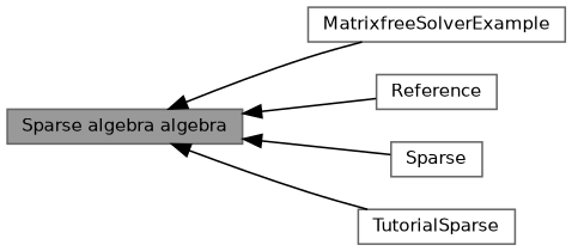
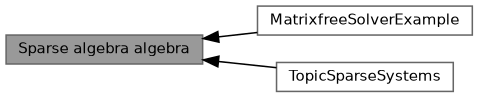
  digraph {
    rankdir=LR
    node [color=grey40 fillcolor=white fontname=Helvetica fontsize=10 shape=box style=filled]
    edge [dir=back fontname=Helvetica fontsize=10 labelfontname=Helvetica labelfontsize=10 shape=plaintext style=solid]
    n1 [height=0.2 label=MatrixfreeSolverExample width=0.4]
-   n2 [height=0.2 label=Reference width=0.4]
    n3 [color=gray40 fillcolor=grey60 fontcolor=black height=0.2 label="Sparse algebra algebra" width=0.4]
-   n4 [height=0.2 label=Sparse width=0.4]
-   n5 [height=0.2 label=TutorialSparse width=0.4]
+   n4 [height=0.2 label=TopicSparseSystems width=0.4]
    n3 -> n1
-   n3 -> n2
    n3 -> n4
-   n3 -> n5
  }
